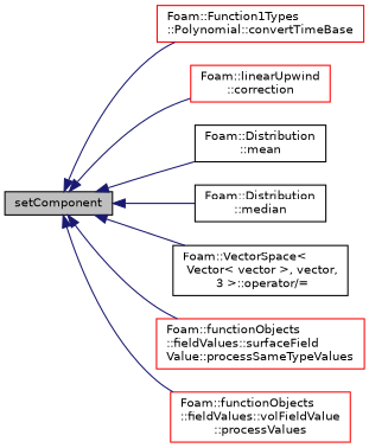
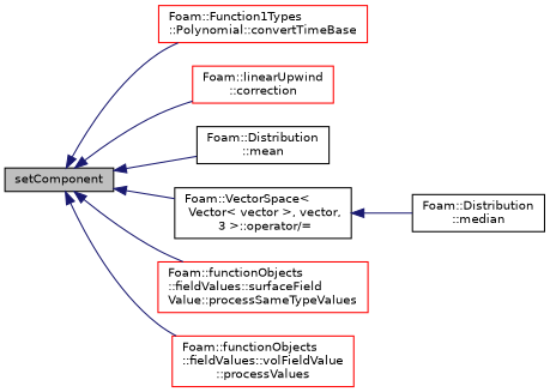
  digraph {
    rankdir=LR
    node [color=black fontname=Helvetica fontsize=10 shape=record]
    edge [color=midnightblue dir=back fontname=Helvetica fontsize=10 labelfontname=Helvetica labelfontsize=10 style=solid]
    n1 [fillcolor=grey75 fontcolor=black height=0.2 label=setComponent style=filled width=0.4]
    n2 [color=red height=0.2 label="Foam::Function1Types\l::Polynomial::convertTimeBase" width=0.4]
    n3 [color=red height=0.2 label="Foam::linearUpwind\l::correction" width=0.4]
    n4 [height=0.2 label="Foam::Distribution\l::mean" width=0.4]
    n5 [height=0.2 label="Foam::Distribution\l::median" width=0.4]
    n6 [height=0.2 label="Foam::VectorSpace\<\l Vector\< vector \>, vector,\l 3 \>::operator/=" width=0.4]
    n7 [color=red height=0.2 label="Foam::functionObjects\l::fieldValues::surfaceField\lValue::processSameTypeValues" width=0.4]
    n8 [color=red height=0.2 label="Foam::functionObjects\l::fieldValues::volFieldValue\l::processValues" width=0.4]
    n1 -> n2
    n1 -> n3
    n1 -> n4
-   n1 -> n5
+   n6 -> n5
    n1 -> n6
    n1 -> n7
    n1 -> n8
  }
